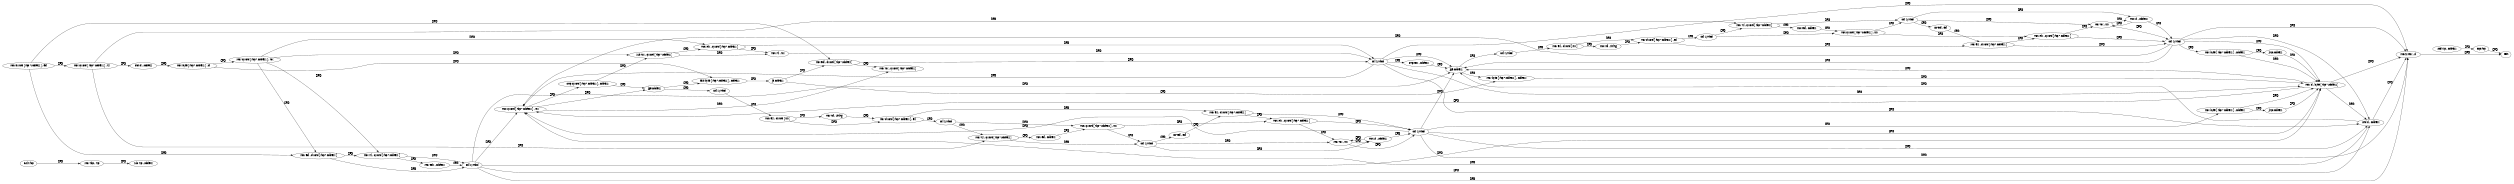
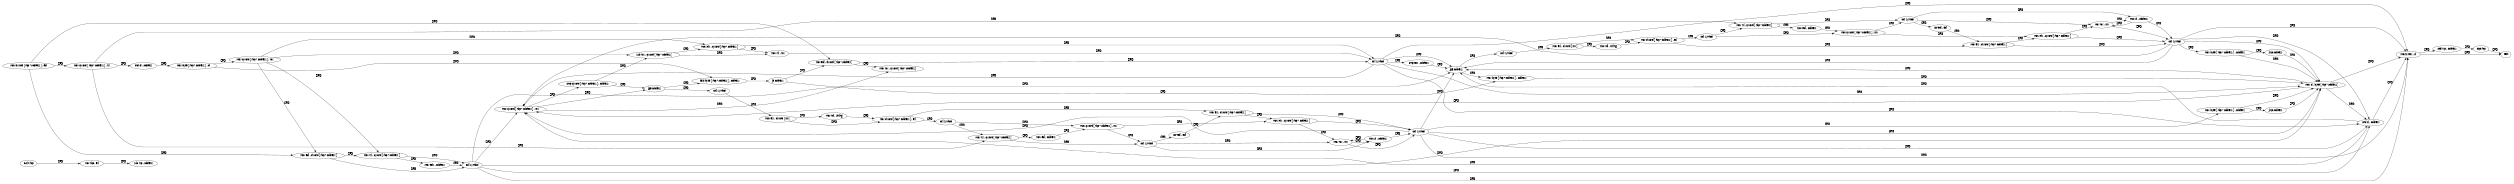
  digraph {
    fontname=Lato
    rankdir=LR
    node [fontname=Lato]
    edge [fontname=Lato]
    n1 [label="push rbp"]
-   n2 [label="mov rbp , rsp"]
+   n2 [label="mov rbp , esi"]
    n3 [label="sub rsp , address"]
    n4 [label="mov dword [ rbp - address ] , edi"]
    n5 [label="mov qword [ rbp - address ] , rsi"]
    n6 [label="mov edi , dword [ rbp - address ]"]
    n7 [label="mov edi , dword [ rbp - address ]"]
    n8 [label="and dl , address"]
    n9 [label="mov rsi , qword [ rbp - address ]"]
    n10 [label="mov rsi , qword [ rbp - address ]"]
    n11 [label="mov rsi , qword [ rbp - address ]"]
    n12 [label="call symbol"]
    n13 [label="mov rax , qword [ rbp - address ]"]
    n14 [label="call symbol"]
    n15 [label="mov byte [ rbp - address ] , dl"]
    n16 [label="mov edi , address"]
    n17 [label="call symbol"]
    n18 [label="mov edi , address"]
    n19 [label="call symbol"]
    n20 [label="mov qword [ rbp - address ] , rcx"]
    n21 [label="test byte [ rbp - address ] , address"]
    n22 [label="sub rax , qword [ rbp - address ]"]
    n23 [label="mov rdx , qword [ rbp - address ]"]
    n24 [label="je address"]
    n25 [label="mov byte [ rbp - address ] , address"]
    n26 [label="mov edx , address"]
    n27 [label="mov rsi , rax"]
    n28 [label="mov qword [ rbp - address ] , rax"]
    n29 [label="mov al , byte [ rbp - address ]"]
    n30 [label="jge address"]
    n31 [label="and al , address"]
    n32 [label="movzx eax , al"]
    n33 [label="cmp qword [ rbp - address ] , address"]
    n34 [label="jge address"]
    n35 [label="call symbol"]
    n36 [label="add rsp , address"]
    n37 [label=retn]
    n38 [label="call symbol"]
    n39 [label="mov esi , dword [ rax ]"]
    n40 [label="mov rdi , string"]
    n41 [label="mov dword [ rbp - address ] , esi"]
    n42 [label="cmp eax , address"]
    n43 [label="call symbol"]
    n44 [label="mov esi , dword [ rbp - address ]"]
    n45 [label="mov qword [ rbp - address ] , rax"]
    n46 [label="mov rdx , qword [ rbp - address ]"]
    n47 [label="call symbol"]
    n48 [label="xor edi , edi"]
    n49 [label="mov rcx , rax"]
    n50 [label="mov al , address"]
    n51 [label="mov byte [ rbp - address ] , address"]
    n52 [label="jmp address"]
    n53 [label="mov esi , dword [ rax ]"]
    n54 [label="mov rdi , string"]
    n55 [label="mov dword [ rbp - address ] , esi"]
    n56 [label="pop rbp"]
    n57 [label="call symbol"]
    n58 [label="mov esi , dword [ rbp - address ]"]
    n59 [label="mov qword [ rbp - address ] , rax"]
    n60 [label="mov rdx , qword [ rbp - address ]"]
    n61 [label="call symbol"]
    n62 [label="xor edi , edi"]
    n63 [label="mov rcx , rax"]
    n64 [label="mov al , address"]
    n65 [label="mov byte [ rbp - address ] , address"]
    n66 [label="jmp address"]
    n1 -> n2 [label=CFG]
    n2 -> n3 [label=CFG]
    n4 -> n5 [label=CFG]
    n4 -> n6 [label=DFG]
    n4 -> n7 [label=DFG]
    n5 -> n8 [label=CFG]
    n5 -> n9 [label=DFG]
    n5 -> n10 [label=DFG]
    n6 -> n11 [label=CFG]
    n6 -> n12 [label=DFG]
    n7 -> n13 [label=CFG]
    n7 -> n14 [label=DFG]
    n8 -> n15 [label=DFG]
    n9 -> n16 [label=CFG]
    n9 -> n17 [label=DFG]
    n10 -> n18 [label=CFG]
    n10 -> n19 [label=DFG]
    n11 -> n12 [label=DFG]
    n11 -> n26 [label=CFG]
    n12 -> n28 [label=DFG]
    n12 -> n29 [label=DFG]
    n12 -> n30 [label=DFG]
    n12 -> n31 [label=DFG]
    n12 -> n32 [label=DFG]
    n14 -> n28 [label=DFG]
    n14 -> n29 [label=DFG]
    n14 -> n30 [label=DFG]
    n14 -> n31 [label=DFG]
    n14 -> n32 [label=DFG]
    n14 -> n42 [label=CFG]
    n15 -> n20 [label=CFG]
    n15 -> n21 [label=DFG]
    n16 -> n45 [label=CFG]
    n17 -> n48 [label=CFG]
    n17 -> n49 [label=DFG]
    n17 -> n50 [label=DFG]
    n18 -> n59 [label=CFG]
    n19 -> n62 [label=CFG]
    n19 -> n63 [label=DFG]
    n19 -> n64 [label=DFG]
    n20 -> n6 [label=CFG]
    n20 -> n11 [label=DFG]
    n20 -> n22 [label=DFG]
    n20 -> n23 [label=DFG]
    n21 -> n24 [label=CFG]
    n22 -> n23 [label=CFG]
    n22 -> n27 [label=DFG]
    n23 -> n14 [label=DFG]
    n23 -> n27 [label=CFG]
    n24 -> n7 [label=CFG]
    n24 -> n25 [label=CFG]
    n25 -> n29 [label=DFG]
    n26 -> n12 [label=CFG]
    n27 -> n14 [label=DFG]
    n28 -> n13 [label=DFG]
    n28 -> n33 [label=CFG]
    n28 -> n34 [label=DFG]
    n29 -> n28 [label=DFG]
    n29 -> n30 [label=DFG]
    n29 -> n31 [label=DFG]
    n29 -> n32 [label=DFG]
    n30 -> n25 [label=CFG]
    n30 -> n35 [label=CFG]
    n31 -> n28 [label=DFG]
    n31 -> n30 [label=DFG]
    n31 -> n32 [label=CFG]
+   n32 -> n36 [label=CFG]
    n32 -> n37 [label=DFG]
    n33 -> n22 [label=DFG]
    n33 -> n34 [label=CFG]
    n34 -> n21 [label=CFG]
    n34 -> n38 [label=CFG]
    n35 -> n53 [label=DFG]
    n36 -> n56 [label=CFG]
    n38 -> n39 [label=DFG]
    n39 -> n40 [label=CFG]
    n39 -> n41 [label=DFG]
    n40 -> n41 [label=CFG]
    n41 -> n43 [label=CFG]
    n41 -> n44 [label=DFG]
    n42 -> n30 [label=CFG]
    n43 -> n9 [label=CFG]
    n43 -> n45 [label=DFG]
    n44 -> n46 [label=CFG]
    n44 -> n47 [label=DFG]
    n45 -> n17 [label=CFG]
    n45 -> n46 [label=DFG]
    n46 -> n47 [label=DFG]
    n46 -> n49 [label=CFG]
    n47 -> n28 [label=DFG]
    n47 -> n29 [label=DFG]
    n47 -> n30 [label=DFG]
    n47 -> n31 [label=DFG]
    n47 -> n32 [label=DFG]
    n47 -> n51 [label=CFG]
    n48 -> n44 [label=CFG]
    n49 -> n47 [label=DFG]
    n49 -> n50 [label=CFG]
    n50 -> n47 [label=CFG]
    n50 -> n49 [label=DFG]
    n51 -> n29 [label=DFG]
    n51 -> n52 [label=CFG]
    n52 -> n29 [label=CFG]
    n53 -> n54 [label=CFG]
    n53 -> n55 [label=DFG]
    n54 -> n55 [label=CFG]
    n55 -> n57 [label=CFG]
    n55 -> n58 [label=DFG]
    n56 -> n37 [label=CFG]
    n57 -> n10 [label=CFG]
    n57 -> n59 [label=DFG]
    n58 -> n60 [label=CFG]
    n58 -> n61 [label=DFG]
    n59 -> n19 [label=CFG]
    n59 -> n60 [label=DFG]
    n60 -> n61 [label=DFG]
    n60 -> n63 [label=CFG]
    n61 -> n28 [label=DFG]
    n61 -> n29 [label=DFG]
    n61 -> n30 [label=DFG]
    n61 -> n31 [label=DFG]
    n61 -> n32 [label=DFG]
    n61 -> n65 [label=CFG]
    n62 -> n58 [label=CFG]
    n63 -> n61 [label=DFG]
    n63 -> n64 [label=CFG]
    n64 -> n61 [label=CFG]
    n64 -> n63 [label=DFG]
    n65 -> n29 [label=DFG]
    n65 -> n66 [label=CFG]
    n66 -> n29 [label=CFG]
  }
